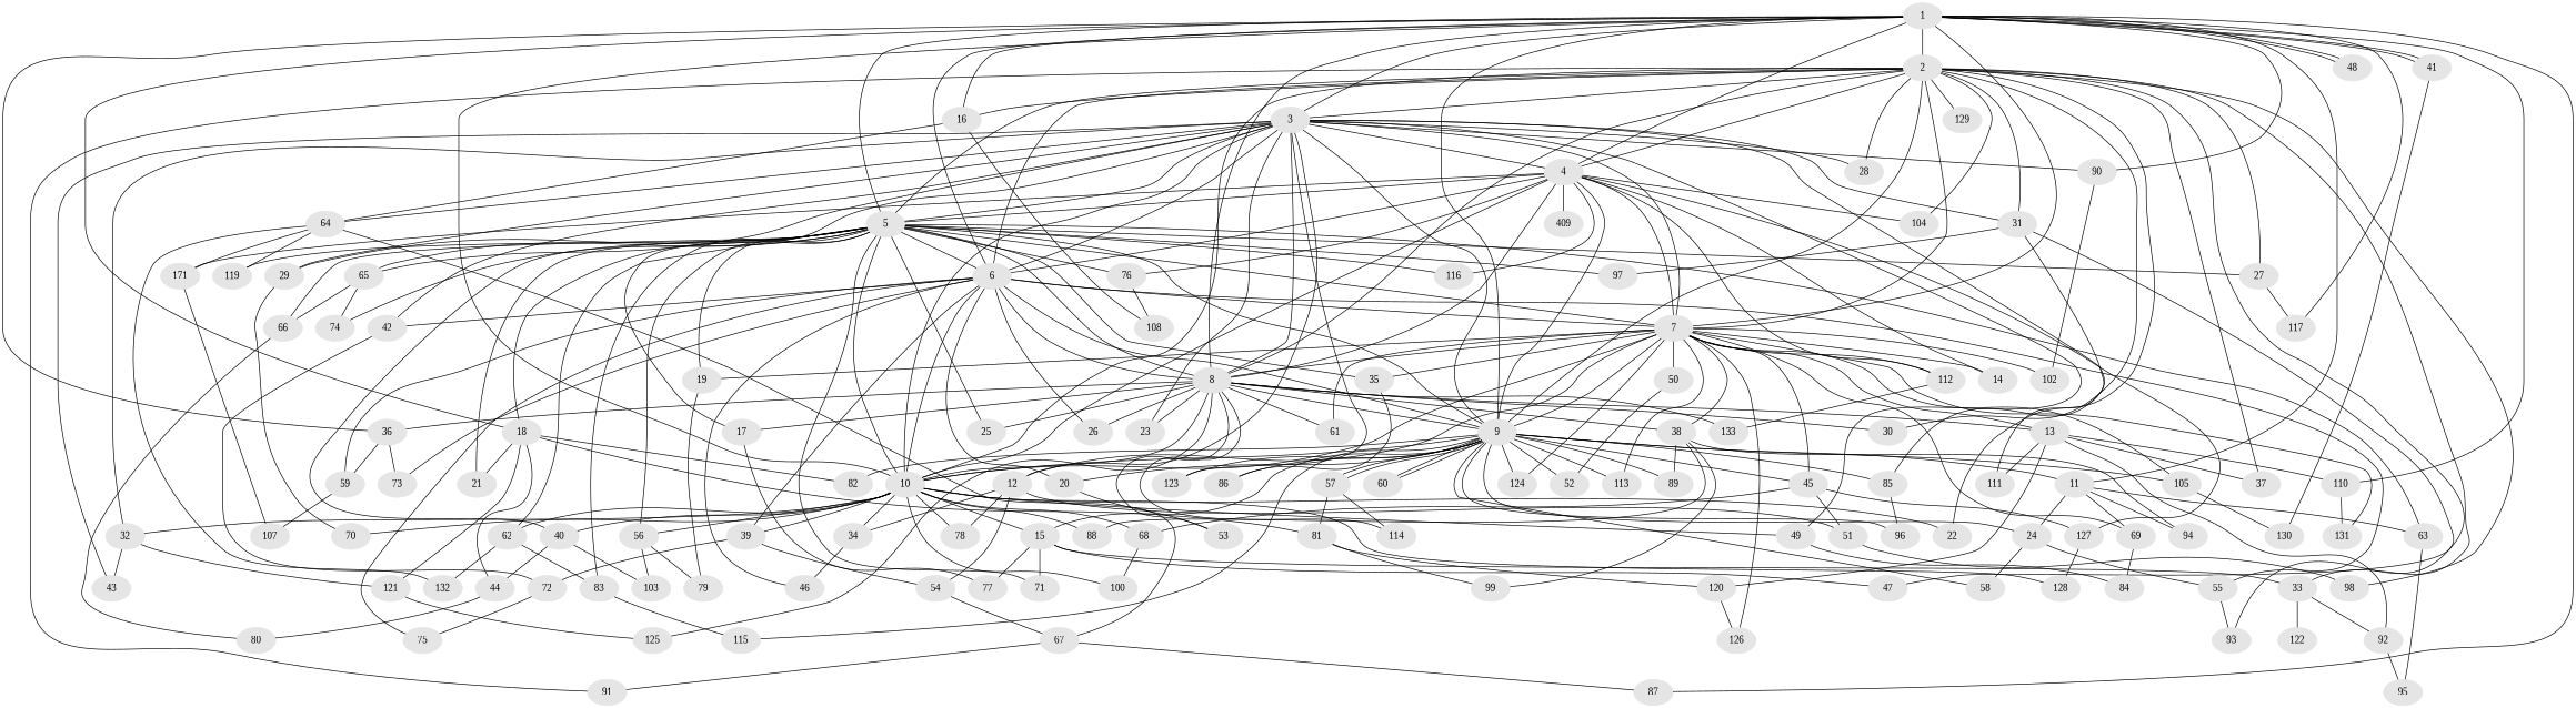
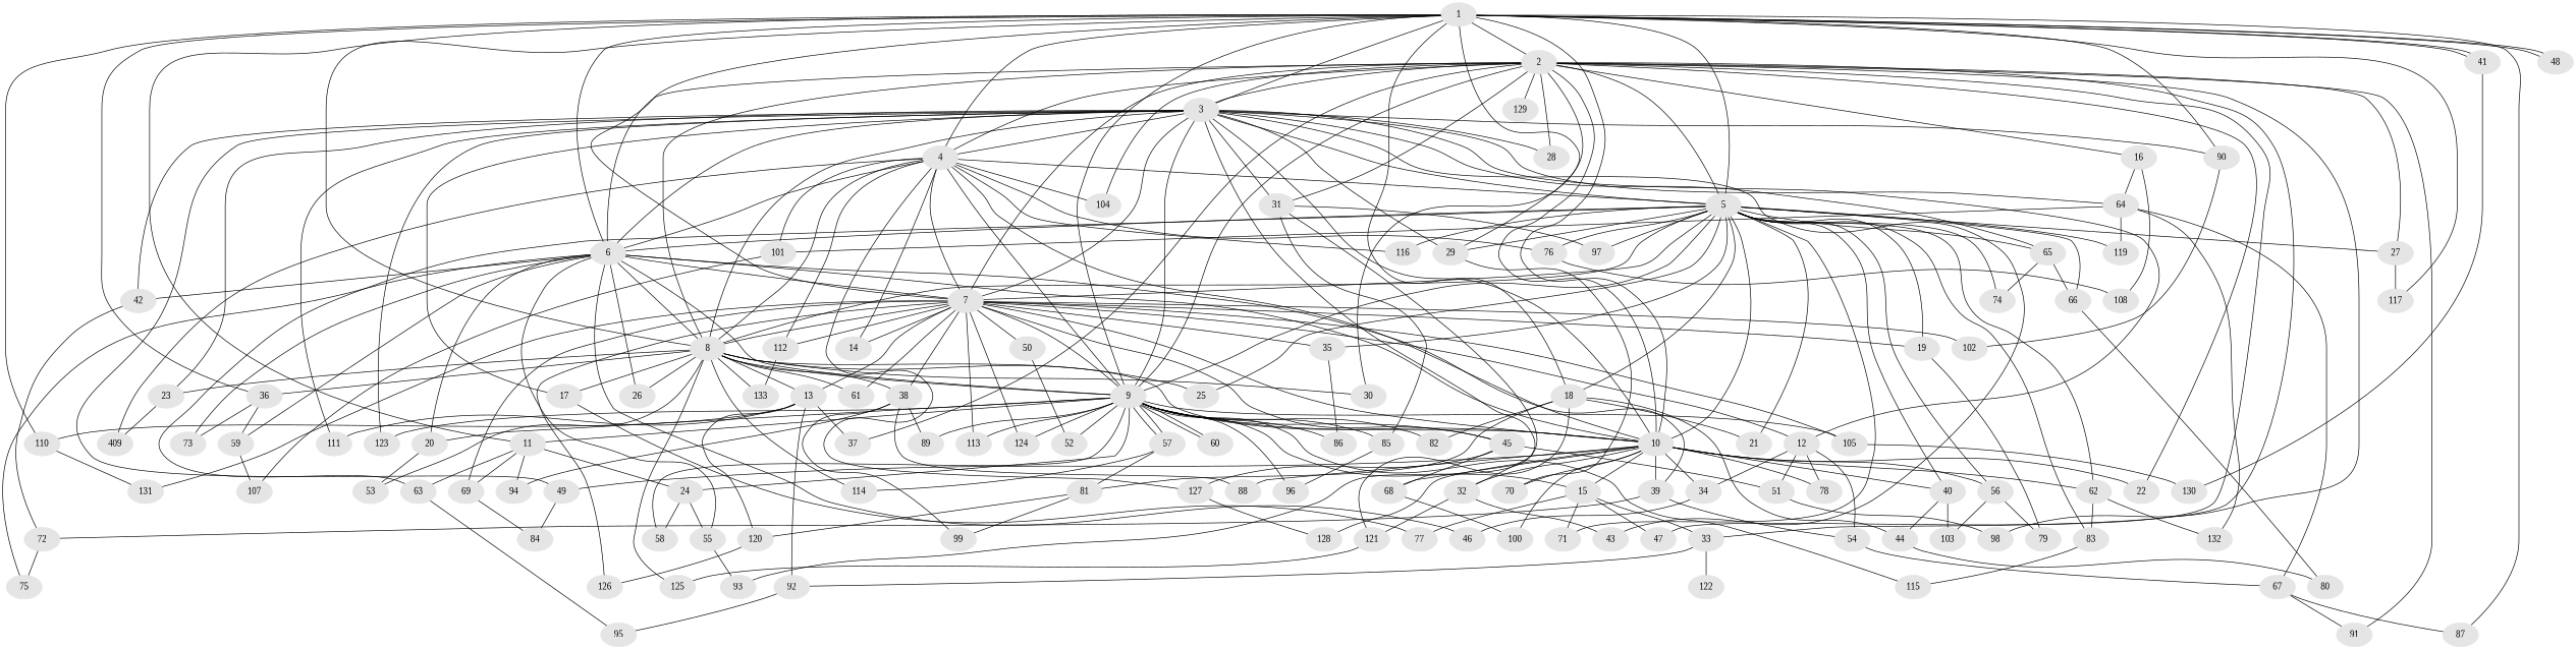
  graph {
    fontname="Liberation Serif"
    node [color=gray90 fontname="Liberation Serif" style=filled]
    edge [fontname="Liberation Serif"]
    1
    2
    3
    4
    5
    6
    7
    8
    9
    10
    11
    16
    18
    36
    41
    48
    87
    90
    110
    117
    22
    27
    28
    30
    31
    33
    37
    47
    91
    98
    104
    129
    12
    17
    23
    29
    32
    42
    43
    49
    64
    65
    111
    123
    14
    76
-   101 [label=171]
+   101
    n48 [label=409]
    112
    116
    127
    19
    21
    25
    35
    40
    56
    62
    63
    66
    71
    74
    83
    97
    119
    20
    26
    39
    46
    55
    59
    73
    75
    50
    13
    38
    45
    61
    69
    102
    105
    113
    124
    126
    131
    53
    114
    125
    133
    15
    24
    52
    57
    58
    60
    82
    85
    86
    89
    96
    115
    34
    68
    70
    78
    88
    100
    128
    94
    108
    44
    81
    121
    130
    93
    122
    92
    51
    54
    77
    72
    84
    67
    132
    107
    79
    103
    95
    80
    120
    99
    1 -- 2
    1 -- 3
    1 -- 4
    1 -- 5
    1 -- 6
    1 -- 7
    1 -- 8
    1 -- 9
    1 -- 10
    1 -- 11
-   1 -- 16
+   1 -- 29
    1 -- 18
    1 -- 36
    1 -- 41
    1 -- 41
    1 -- 48
    1 -- 48
    1 -- 87
    1 -- 90
    1 -- 110
    1 -- 117
    2 -- 3
    2 -- 4
    2 -- 5
    2 -- 6
    2 -- 7
    2 -- 8
    2 -- 9
    2 -- 10
    2 -- 16
    2 -- 22
    2 -- 27
    2 -- 28
    2 -- 30
    2 -- 31
    2 -- 33
    2 -- 37
    2 -- 47
    2 -- 91
    2 -- 98
    2 -- 104
    2 -- 129
    3 -- 4
    3 -- 5
    3 -- 6
    3 -- 7
    3 -- 8
    3 -- 9
    3 -- 10
    3 -- 90
    3 -- 28
    3 -- 31
    3 -- 12
    3 -- 17
    3 -- 23
    3 -- 29
    3 -- 32
    3 -- 42
    3 -- 43
    3 -- 49
    3 -- 64
    3 -- 65
    3 -- 111
    3 -- 123
    4 -- 5
    4 -- 6
    4 -- 7
    4 -- 8
    4 -- 9
    4 -- 10
    4 -- 104
    4 -- 14
    4 -- 76
    4 -- 101
    4 -- n48
    4 -- 112
    4 -- 116
    4 -- 127
    5 -- 6
    5 -- 7
    5 -- 8
    5 -- 9
    5 -- 10
    5 -- 18
    5 -- 27
    5 -- 29
    5 -- 65
    5 -- 76
    5 -- 116
    5 -- 19
    5 -- 21
    5 -- 25
    5 -- 35
    5 -- 40
    5 -- 56
    5 -- 62
    5 -- 63
    5 -- 66
    5 -- 71
    5 -- 74
    5 -- 83
    5 -- 97
    5 -- 119
    6 -- 7
    6 -- 8
    6 -- 9
    6 -- 10
    6 -- 42
    6 -- 20
    6 -- 26
    6 -- 39
    6 -- 46
    6 -- 55
    6 -- 59
    6 -- 73
    6 -- 75
    7 -- 8
    7 -- 9
    7 -- 10
    7 -- 12
    7 -- 14
    7 -- 112
    7 -- 19
    7 -- 35
    7 -- 50
    7 -- 13
    7 -- 38
    7 -- 45
    7 -- 61
    7 -- 69
    7 -- 102
    7 -- 105
    7 -- 113
    7 -- 124
    7 -- 126
    7 -- 131
    8 -- 9
    8 -- 10
    8 -- 36
    8 -- 30
    8 -- 17
    8 -- 23
    8 -- 25
    8 -- 26
    8 -- 13
    8 -- 38
    8 -- 61
    8 -- 53
    8 -- 114
    8 -- 125
    8 -- 133
    9 -- 10
    9 -- 11
    9 -- 123
    9 -- 20
    9 -- 45
    9 -- 105
    9 -- 113
    9 -- 124
    9 -- 15
    9 -- 24
    9 -- 52
    9 -- 57
    9 -- 57
    9 -- 58
    9 -- 60
    9 -- 60
    9 -- 82
    9 -- 85
    9 -- 86
    9 -- 89
    9 -- 96
    9 -- 115
    10 -- 22
    10 -- 32
    10 -- 49
    10 -- 40
    10 -- 56
    10 -- 62
    10 -- 39
    10 -- 15
    10 -- 34
    10 -- 68
    10 -- 70
    10 -- 78
    10 -- 88
    10 -- 100
    10 -- 128
    11 -- 63
    11 -- 69
    11 -- 24
    11 -- 94
    16 -- 64
    16 -- 108
    18 -- 21
    18 -- 82
    18 -- 44
    18 -- 81
    18 -- 121
    36 -- 59
    36 -- 73
    41 -- 130
    90 -- 102
    110 -- 131
    27 -- 117
    31 -- 97
    31 -- 85
    31 -- 93
    33 -- 122
    33 -- 92
    12 -- 34
    12 -- 78
    12 -- 51
    12 -- 54
    17 -- 77
+   23 -- n48
    29 -- 70
    32 -- 43
    32 -- 121
    42 -- 72
    49 -- 84
    64 -- 101
    64 -- 119
    64 -- 67
    64 -- 132
    65 -- 66
    65 -- 74
    76 -- 108
    101 -- 107
    112 -- 133
    127 -- 128
    19 -- 79
    35 -- 86
    40 -- 44
    40 -- 103
    56 -- 79
    56 -- 103
    62 -- 83
    62 -- 132
    63 -- 95
    66 -- 80
    83 -- 115
    20 -- 53
    39 -- 54
    39 -- 72
    55 -- 93
    59 -- 107
    50 -- 52
    13 -- 110
    13 -- 37
    13 -- 111
    13 -- 92
    13 -- 120
    38 -- 89
    38 -- 88
    38 -- 94
    38 -- 99
    45 -- 127
    45 -- 68
    45 -- 51
    69 -- 84
    105 -- 130
    15 -- 33
    15 -- 47
    15 -- 71
    15 -- 77
    24 -- 55
    24 -- 58
    57 -- 114
    57 -- 81
    85 -- 96
    34 -- 46
    68 -- 100
    44 -- 80
    81 -- 120
    81 -- 99
    121 -- 125
    92 -- 95
    51 -- 98
    54 -- 67
    72 -- 75
    67 -- 87
    67 -- 91
    120 -- 126
  }
